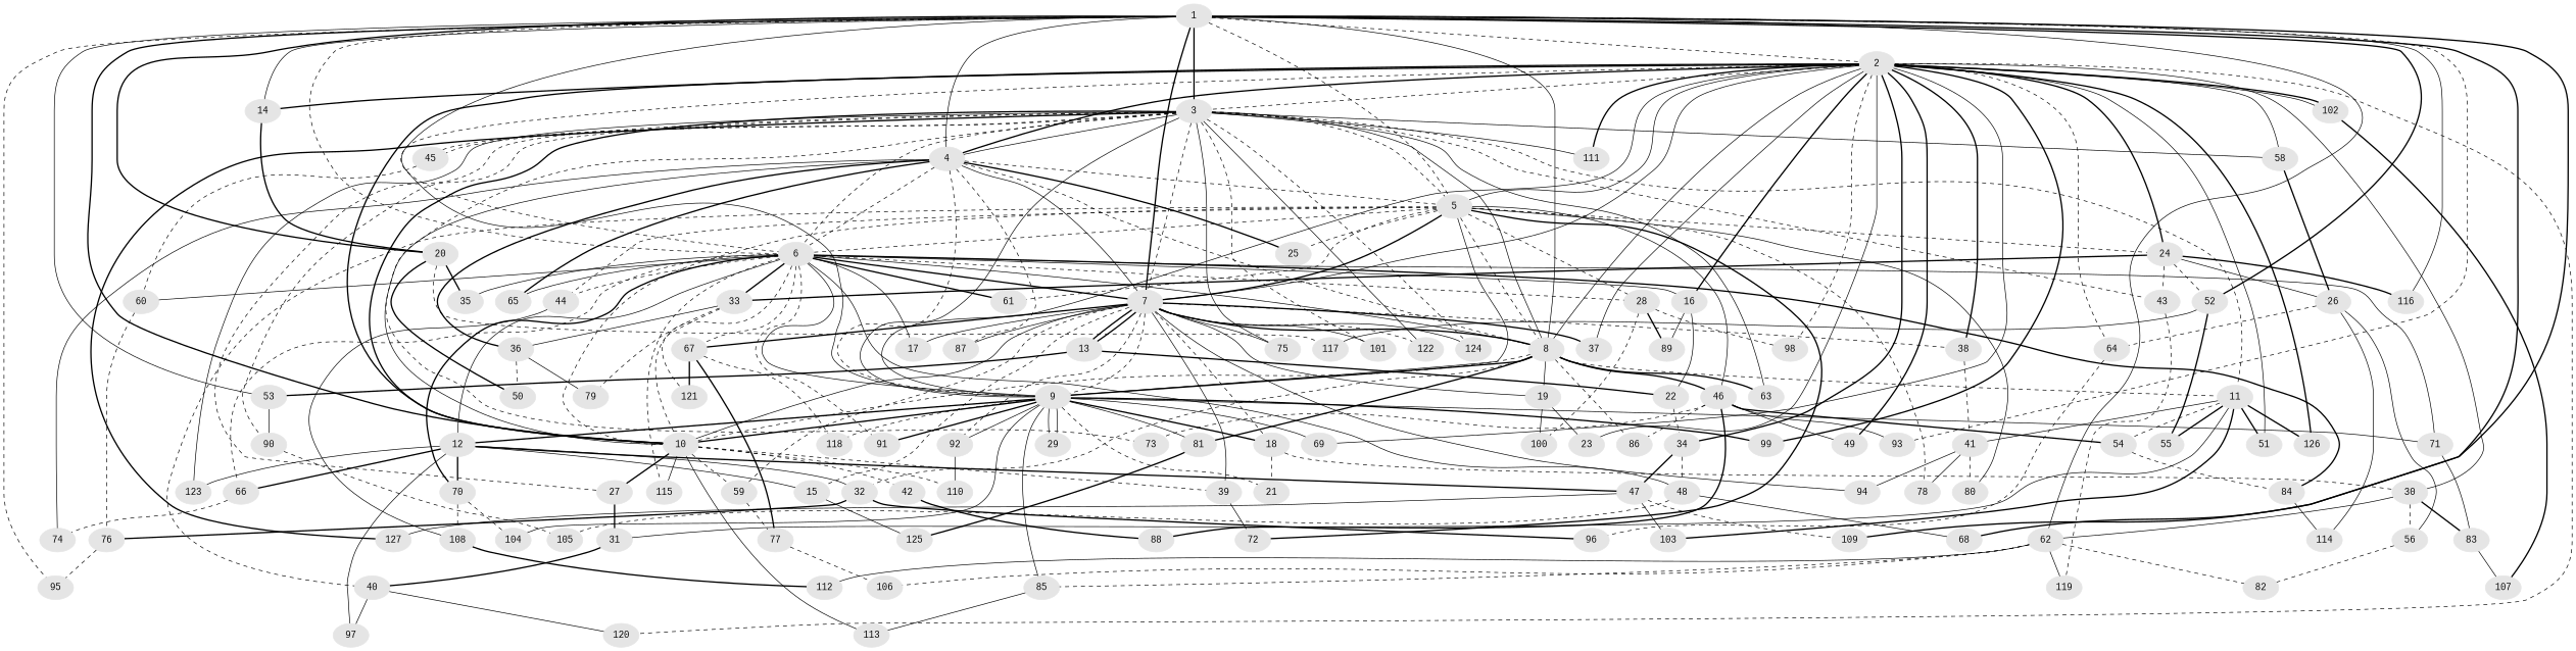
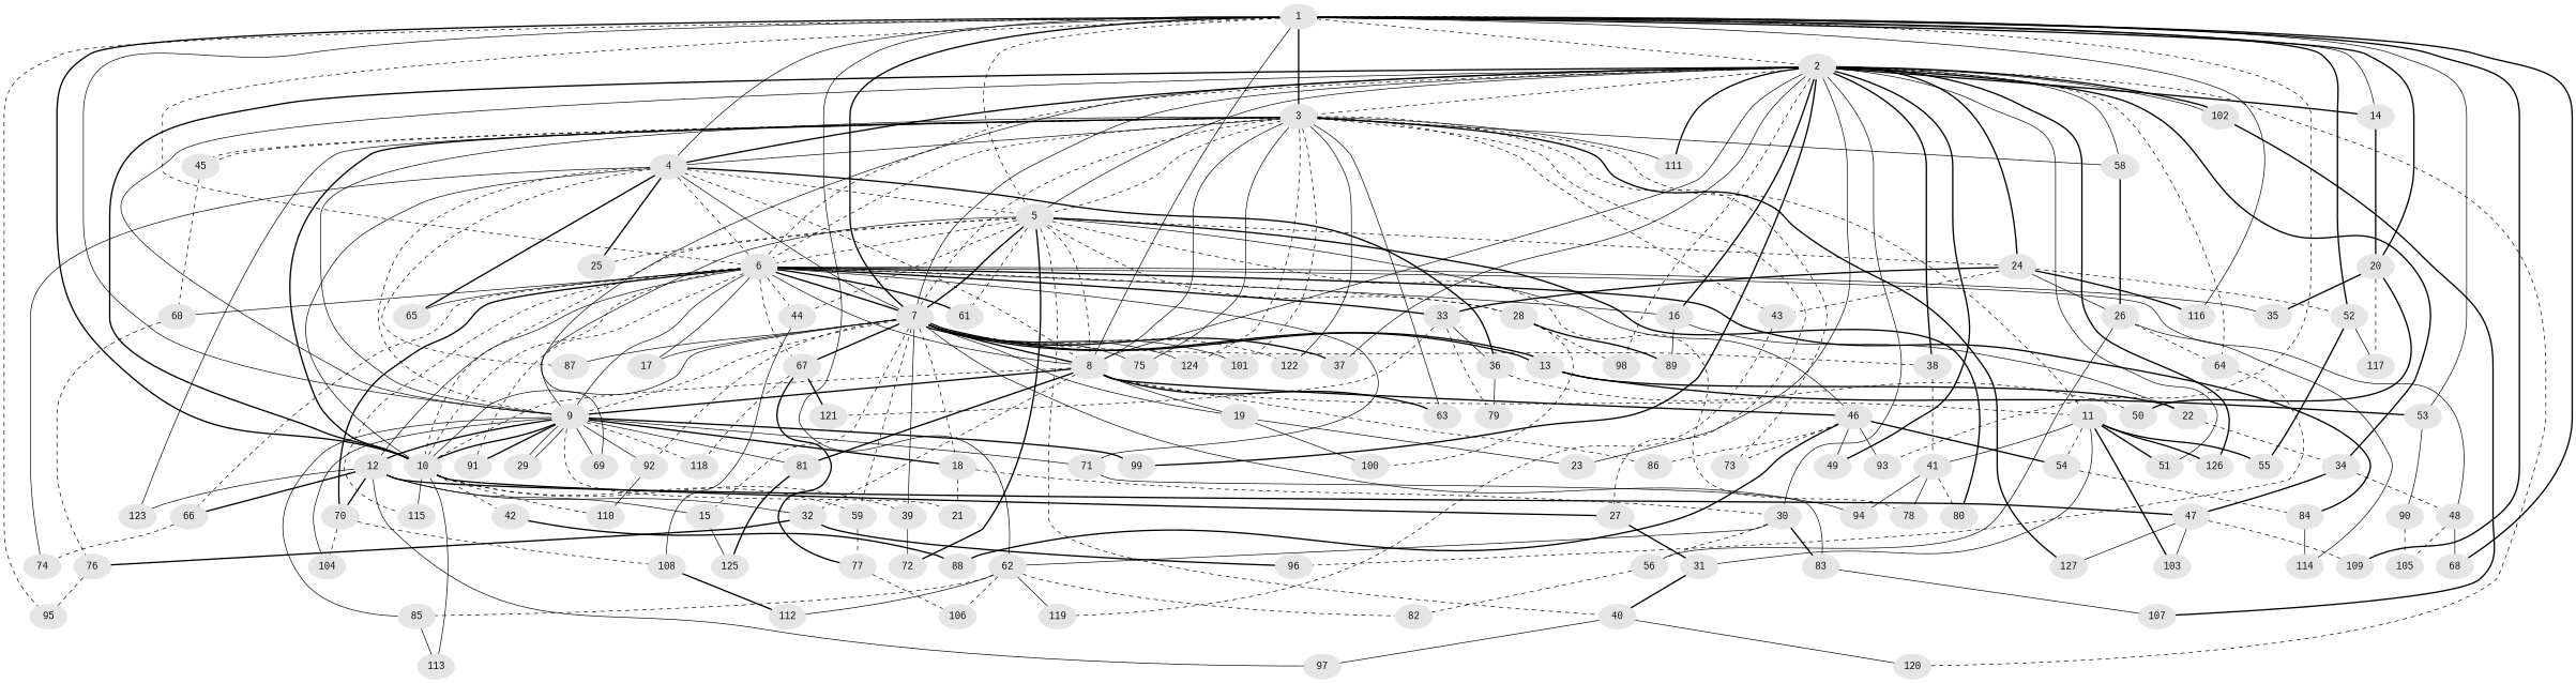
  graph {
    fontname="Liberation Mono"
    node [color=gray90 fontname="Liberation Mono" style=filled]
    edge [fontname="Liberation Mono" style=solid]
    1
    2
    3
    4
    5
    6
    7
    8
    9
    10
    14
    20
    52
    53
    62
    68
    93
    95
    109
    116
    16
    23
    24
    30
    34
    37
    38
    49
    51
    58
    64
    69
    98
    99
    102
    111
    120
    126
    11
    27
    43
    45
    63
    73
    75
    90
    101
    122
    123
    124
    127
    25
    36
    65
    74
    87
    28
    40
    44
    46
    61
    72
    78
    80
    12
    17
    33
    35
    48
    60
    66
    67
    70
    71
    84
    91
    115
    13
    15
    18
    19
    39
    59
    92
    94
    32
    81
    86
    21
    29
    85
    104
    118
    42
    110
    113
    50
    117
    26
    56
    114
    55
    119
    82
    106
    112
    22
    89
    83
    47
    41
    96
    107
    31
    54
    103
    105
    79
    100
    97
    108
    88
    121
    76
    77
    125
    1 -- 2 [style=dashed]
    1 -- 3 [style=bold]
    1 -- 4
    1 -- 5 [style=dashed]
    1 -- 6 [style=dashed]
    1 -- 7 [style=bold]
    1 -- 8
    1 -- 9
    1 -- 10 [style=bold]
    1 -- 14
    1 -- 20 [style=bold]
    1 -- 52 [style=bold]
    1 -- 53
    1 -- 62
    1 -- 68 [style=bold]
    1 -- 93 [style=dashed]
    1 -- 95 [style=dashed]
    1 -- 109 [style=bold]
    1 -- 116
    2 -- 3 [style=dashed]
    2 -- 4 [style=bold]
    2 -- 5
    2 -- 6 [style=dashed]
    2 -- 7
    2 -- 8
    2 -- 9
    2 -- 10 [style=bold]
    2 -- 14 [style=bold]
    2 -- 16 [style=bold]
    2 -- 23
    2 -- 24 [style=bold]
    2 -- 30
    2 -- 34 [style=bold]
    2 -- 37
    2 -- 38 [style=bold]
    2 -- 49 [style=bold]
    2 -- 51
    2 -- 58
    2 -- 64 [style=dashed]
    2 -- 69
    2 -- 98 [style=dashed]
    2 -- 99 [style=bold]
    2 -- 102
    2 -- 102 [style=bold]
    2 -- 111 [style=bold]
    2 -- 120 [style=dashed]
    2 -- 126 [style=bold]
    3 -- 4
    3 -- 5 [style=dashed]
    3 -- 6 [style=dashed]
    3 -- 7 [style=dashed]
    3 -- 8
    3 -- 9
    3 -- 10 [style=bold]
    3 -- 58
    3 -- 111
    3 -- 11 [style=dashed]
    3 -- 27 [style=dashed]
    3 -- 43 [style=dashed]
    3 -- 45 [style=dashed]
    3 -- 45 [style=dashed]
    3 -- 63
    3 -- 73 [style=dashed]
    3 -- 75
-   3 -- 90 [style=dashed]
    3 -- 101 [style=dashed]
    3 -- 122
    3 -- 123
    3 -- 124 [style=dashed]
    3 -- 127 [style=bold]
    4 -- 5 [style=dashed]
    4 -- 6 [style=dashed]
    4 -- 7
    4 -- 8 [style=dashed]
    4 -- 9 [style=dashed]
    4 -- 10
    4 -- 25 [style=bold]
    4 -- 36 [style=bold]
    4 -- 65 [style=bold]
    4 -- 74
    4 -- 87 [style=dashed]
    5 -- 6 [style=dashed]
    5 -- 7 [style=bold]
    5 -- 8 [style=dashed]
    5 -- 9
    5 -- 10 [style=dashed]
    5 -- 24 [style=dashed]
    5 -- 25 [style=dashed]
    5 -- 28 [style=dashed]
    5 -- 40 [style=dashed]
    5 -- 44 [style=dashed]
    5 -- 46
    5 -- 61 [style=dashed]
    5 -- 72 [style=bold]
    5 -- 78 [style=dashed]
-   5 -- 80
+   5 -- 80 [style=bold]
    6 -- 7 [style=bold]
    6 -- 8
    6 -- 9
    6 -- 10 [style=dashed]
    6 -- 16
    6 -- 65
    6 -- 28 [style=dashed]
    6 -- 44 [style=dashed]
    6 -- 61 [style=bold]
    6 -- 12
    6 -- 17
    6 -- 33 [style=bold]
    6 -- 35
    6 -- 48
    6 -- 60
    6 -- 66 [style=dashed]
    6 -- 67 [style=dashed]
    6 -- 70 [style=bold]
    6 -- 71
    6 -- 84 [style=bold]
    6 -- 91 [style=dashed]
    6 -- 115 [style=dashed]
    7 -- 8 [style=bold]
    7 -- 9 [style=dashed]
    7 -- 10
    7 -- 37 [style=bold]
    7 -- 38 [style=dashed]
    7 -- 75
    7 -- 101
    7 -- 122 [style=dashed]
    7 -- 124
    7 -- 87
    7 -- 17
    7 -- 67 [style=bold]
    7 -- 13 [style=bold]
    7 -- 13 [style=bold]
    7 -- 15 [style=dashed]
    7 -- 18 [style=dashed]
    7 -- 19
    7 -- 39
    7 -- 59 [style=dashed]
    7 -- 92 [style=dashed]
    7 -- 94
    8 -- 9 [style=bold]
    8 -- 10 [style=dashed]
    8 -- 11 [style=dashed]
    8 -- 63 [style=bold]
    8 -- 46 [style=bold]
    8 -- 19
    8 -- 32 [style=dashed]
    8 -- 81 [style=bold]
    8 -- 86 [style=dashed]
    9 -- 10 [style=bold]
    9 -- 69
    9 -- 99 [style=bold]
    9 -- 12 [style=bold]
    9 -- 71
    9 -- 91 [style=bold]
    9 -- 18 [style=bold]
    9 -- 92
    9 -- 81
    9 -- 21 [style=dashed]
    9 -- 29
    9 -- 29
    9 -- 85
    9 -- 104
    9 -- 118 [style=dashed]
    10 -- 27 [style=bold]
    10 -- 115
    10 -- 39 [style=dashed]
    10 -- 59 [style=dashed]
    10 -- 42 [style=dashed]
    10 -- 110 [style=dashed]
    10 -- 113
    14 -- 20 [style=bold]
    20 -- 35 [style=bold]
    20 -- 50 [style=bold]
    20 -- 117 [style=dashed]
    52 -- 117
    52 -- 55 [style=bold]
    53 -- 90
    62 -- 85 [style=dashed]
    62 -- 119
    62 -- 82 [style=dashed]
    62 -- 106 [style=dashed]
    62 -- 112
    16 -- 22
    16 -- 89
    24 -- 52 [style=dashed]
    24 -- 116 [style=bold]
    24 -- 43 [style=dashed]
    24 -- 33 [style=bold]
    24 -- 26
    30 -- 62
    30 -- 56 [style=dashed]
    30 -- 83 [style=bold]
    34 -- 48 [style=dashed]
    34 -- 47 [style=bold]
    38 -- 41 [style=dashed]
    58 -- 26 [style=bold]
    64 -- 96 [style=dashed]
    102 -- 107 [style=bold]
    11 -- 51 [style=bold]
    11 -- 126 [style=bold]
    11 -- 55 [style=bold]
    11 -- 41
    11 -- 31
    11 -- 54 [style=dashed]
    11 -- 103 [style=bold]
    27 -- 31 [style=bold]
    43 -- 119 [style=dashed]
    45 -- 60 [style=dashed]
    90 -- 105 [style=dashed]
    36 -- 50 [style=dashed]
    36 -- 79
    28 -- 98 [style=dashed]
    28 -- 89 [style=bold]
    28 -- 100 [style=dashed]
    40 -- 120
    40 -- 97
    44 -- 108
    46 -- 93
    46 -- 49
    46 -- 73 [style=dashed]
    46 -- 86 [style=dashed]
    46 -- 54 [style=bold]
    46 -- 88 [style=bold]
    12 -- 123
    12 -- 66 [style=bold]
    12 -- 70 [style=bold]
    12 -- 15
    12 -- 32
    12 -- 47 [style=bold]
    12 -- 97
    33 -- 36
    33 -- 79 [style=dashed]
    33 -- 121 [style=dashed]
    48 -- 68
    48 -- 105 [style=dashed]
    60 -- 76 [style=dashed]
    66 -- 74 [style=dashed]
    67 -- 118 [style=dashed]
    67 -- 121 [style=bold]
    67 -- 77 [style=bold]
    70 -- 104 [style=dashed]
    70 -- 108 [style=dashed]
    71 -- 83
    84 -- 114
    13 -- 53 [style=bold]
    13 -- 22 [style=bold]
    15 -- 125
    18 -- 30 [style=dashed]
    18 -- 21 [style=dashed]
    19 -- 23
    19 -- 100
    39 -- 72
    59 -- 77 [style=dashed]
    92 -- 110
    32 -- 96 [style=bold]
    32 -- 76 [style=bold]
    81 -- 125 [style=bold]
    85 -- 113
    42 -- 88 [style=bold]
    26 -- 64 [style=dashed]
    26 -- 56
    26 -- 114
    56 -- 82 [style=dashed]
    22 -- 34 [style=dashed]
    83 -- 107
    47 -- 109 [style=dashed]
    47 -- 127
    47 -- 103
    41 -- 78
    41 -- 80 [style=dashed]
    41 -- 94
    31 -- 40 [style=bold]
    54 -- 84 [style=dashed]
    108 -- 112 [style=bold]
    76 -- 95 [style=dashed]
    77 -- 106 [style=dashed]
  }
